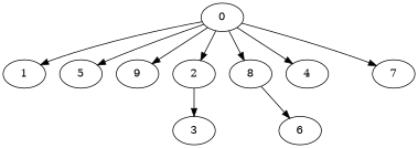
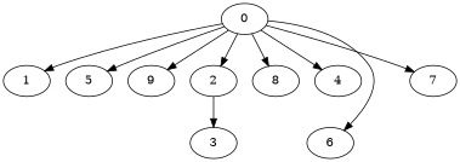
  digraph {
    "Duplicate states"=0
    GraphType=Fork
    "Max states in OPEN"=0
    Modes="120000ms; topo-ordered tasks, ; Pruning: task equivalence, fixed order ready list, ; F-value: ; Optimisation: best schedule length (SL) optimisation on equal, "
    NumberOfTasks=10
    "Pruned using list schedule length"=5
    "States removed from OPEN"=0
    TargetSystem="Homogeneous-6"
    "Time to schedule (ms)"=98
    "Total idle time"=77
    "Total schedule length"=29
    "Total sequential time"=61
    "Total states created"=9
    fontname="DejaVu Serif"
    node [Processor=0 "Start time"=20 Weight=10 fontname="DejaVu Serif"]
    edge [Weight=9 fontname="DejaVu Serif"]
    0 ["Finish time"=10 "Start time"=0]
    1 ["Finish time"=20 "Start time"=10]
    5 ["Finish time"=26 Processor=1 "Start time"=17 Weight=9]
    9 ["Finish time"=29 Weight=9]
    8 ["Finish time"=22 Processor=2 "Start time"=14 Weight=8]
    2 ["Finish time"=19 Processor=3 "Start time"=15 Weight=4]
    4 ["Finish time"=15 Processor=4 "Start time"=12 Weight=3]
    6 ["Finish time"=16 Processor=5 "Start time"=14 Weight=2]
    7 ["Finish time"=21 Processor=4 "Start time"=19 Weight=2]
    3 ["Finish time"=24 Processor=3 Weight=4]
    0 -> 1
    0 -> 5 [Weight=7]
    0 -> 9 [Weight=11]
    0 -> 8 [Weight=4]
    0 -> 2 [Weight=5]
    0 -> 4 [Weight=2]
-   8 -> 6 [Weight=4]
+   0 -> 6 [Weight=4]
    0 -> 7
    2 -> 3 [Weight=10]
  }
